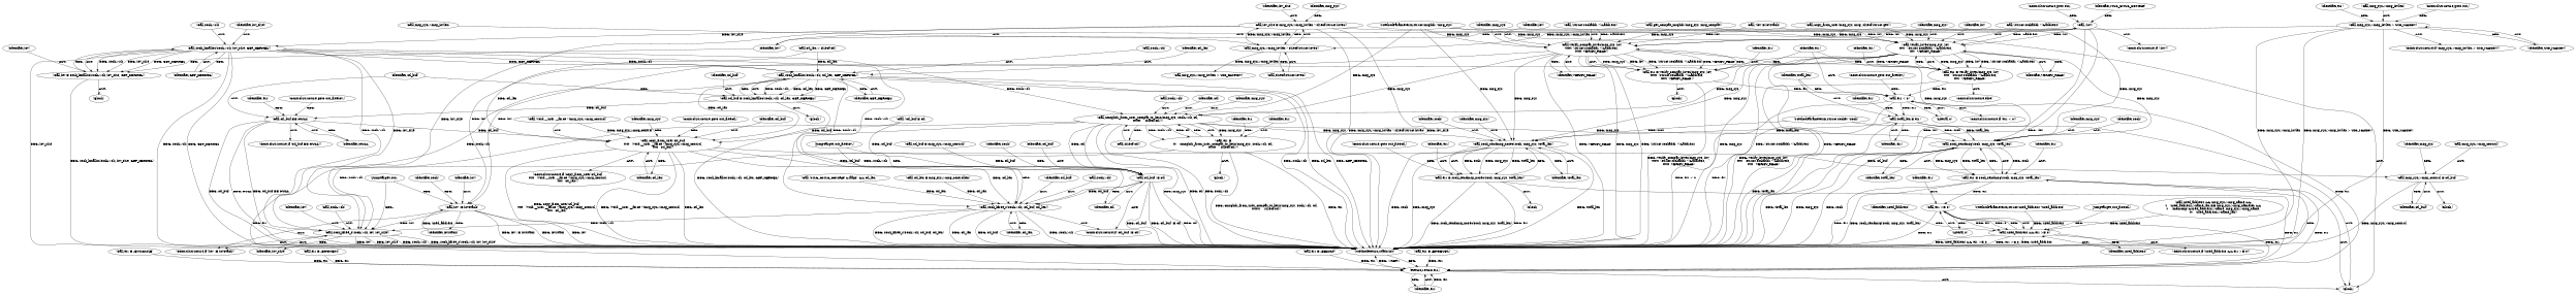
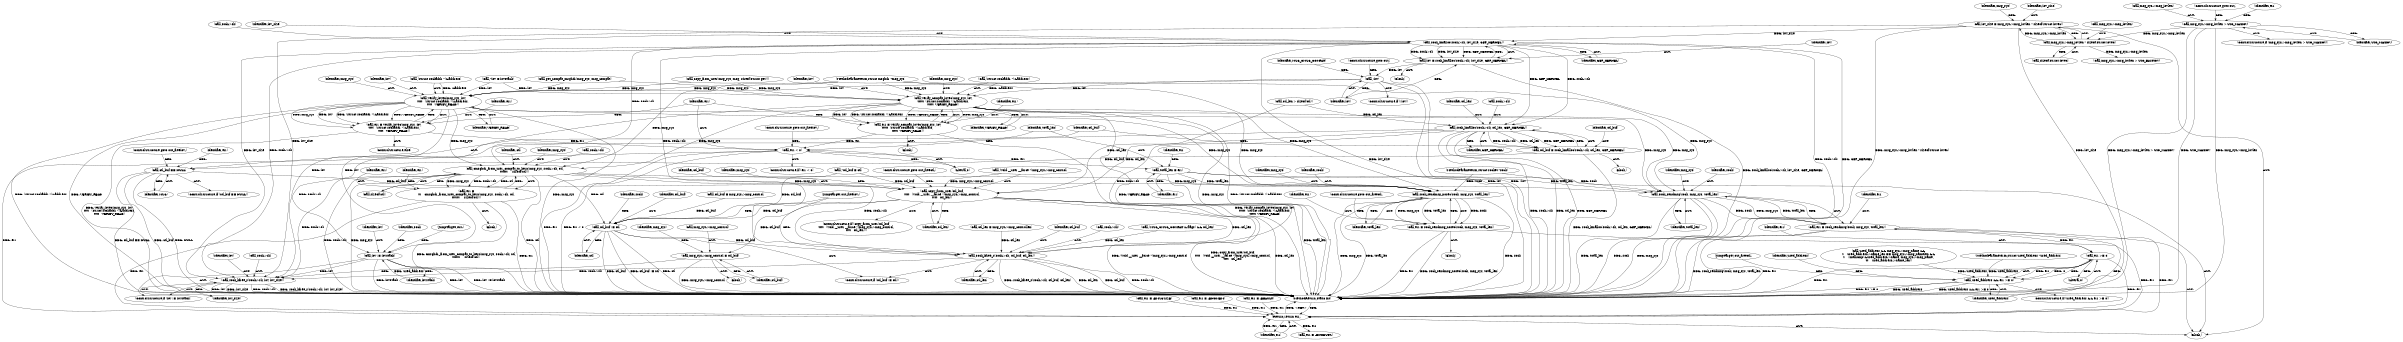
  digraph {
    n1 [label="(Call,sock_kmalloc(sock->sk, iov_size, GFP_KERNEL))"]
    n2 [label="(Call,iov = sock_kmalloc(sock->sk, iov_size, GFP_KERNEL))"]
    n3 [label="(Call,cmsghdr_from_user_compat_to_kern(msg_sys, sock->sk, ctl,\n\t\t\t\t\t\t     sizeof(ctl)))"]
    n4 [label="(Call,sock_kfree_s(sock->sk, ctl_buf, ctl_len))"]
    n5 [label="(Call,sock_kfree_s(sock->sk, iov, iov_size))"]
    n6 [label="(Call,sock_kmalloc(sock->sk, ctl_len, GFP_KERNEL))"]
    n7 [label="(MethodReturn,static int)"]
    n8 [label="(Identifier,GFP_KERNEL)"]
    n9 [label="(Call,!iov)"]
    n10 [label="(Block,)"]
    n11 [label="(Call,sock_sendmsg_nosec(sock, msg_sys, total_len))"]
    n12 [label="(Call,sock_sendmsg(sock, msg_sys, total_len))"]
    n13 [label="(Call,err =\n\t\t    cmsghdr_from_user_compat_to_kern(msg_sys, sock->sk, ctl,\n\t\t\t\t\t\t     sizeof(ctl)))"]
    n14 [label="(Call,ctl_buf != ctl)"]
    n15 [label="(Call,sizeof(ctl))"]
    n16 [label="(ControlStructure,if (ctl_buf != ctl))"]
    n17 [label="(Identifier,ctl_len)"]
    n18 [label="(ControlStructure,if (iov != iovstack))"]
    n19 [label="(Identifier,iov_size)"]
    n20 [label="(Call,ctl_buf = sock_kmalloc(sock->sk, ctl_len, GFP_KERNEL))"]
    n21 [label="(Call,copy_from_user(ctl_buf,\n\t\t\t\t   (void __user __force *)msg_sys->msg_control,\n\t\t\t\t   ctl_len))"]
    n22 [label="(Identifier,GFP_KERNEL)"]
    n23 [label="(Return,return err;)"]
    n24 [label="(Call,iov_size = msg_sys->msg_iovlen * sizeof(struct iovec))"]
    n25 [label="(Call,msg_sys->msg_iovlen * sizeof(struct iovec))"]
    n26 [label="(Block,)"]
    n27 [label="(Call,sizeof(struct iovec))"]
    n28 [label="(Call,msg_sys->msg_iovlen > UIO_FASTIOV)"]
    n29 [label="(Call,msg_sys->msg_iovlen > UIO_MAXIOV)"]
    n30 [label="(ControlStructure,if (msg_sys->msg_iovlen > UIO_MAXIOV))"]
    n31 [label="(Identifier,UIO_MAXIOV)"]
    n32 [label="(Call,verify_compat_iovec(msg_sys, iov,\n\t\t\t\t\t  (struct sockaddr *)&address,\n\t\t\t\t\t  VERIFY_READ))"]
    n33 [label="(Call,verify_iovec(msg_sys, iov,\n\t\t\t\t   (struct sockaddr *)&address,\n\t\t\t\t   VERIFY_READ))"]
    n34 [label="(Identifier,iov)"]
    n35 [label="(ControlStructure,if (!iov))"]
    n36 [label="(Call,err = verify_compat_iovec(msg_sys, iov,\n\t\t\t\t\t  (struct sockaddr *)&address,\n\t\t\t\t\t  VERIFY_READ))"]
    n37 [label="(Call,iov != iovstack)"]
    n38 [label="(Identifier,VERIFY_READ)"]
    n39 [label="(Call,err = verify_iovec(msg_sys, iov,\n\t\t\t\t   (struct sockaddr *)&address,\n\t\t\t\t   VERIFY_READ))"]
    n40 [label="(Identifier,VERIFY_READ)"]
    n41 [label="(Call,err < 0)"]
    n42 [label="(Block,)"]
    n43 [label="(Call,err = sock_sendmsg_nosec(sock, msg_sys, total_len))"]
    n44 [label="(Identifier,total_len)"]
    n45 [label="(Call,err = sock_sendmsg(sock, msg_sys, total_len))"]
    n46 [label="(Identifier,total_len)"]
    n47 [label="(Identifier,iovstack)"]
    n48 [label="(Call,total_len = err)"]
    n49 [label="(ControlStructure,if (err < 0))"]
    n50 [label="(Literal,0)"]
    n51 [label="(Identifier,err)"]
    n52 [label="(Identifier,err)"]
    n53 [label="(Block,)"]
    n54 [label="(Call,err >= 0)"]
    n55 [label="(Call,used_address && err >= 0)"]
    n56 [label="(Literal,0)"]
    n57 [label="(Identifier,used_address)"]
    n58 [label="(ControlStructure,if (used_address && err >= 0))"]
    n59 [label="(Block,)"]
    n60 [label="(Identifier,ctl)"]
    n61 [label="(ControlStructure,else)"]
    n62 [label="(Call,ctl_buf == NULL)"]
    n63 [label="(Block,)"]
    n64 [label="(Call,msg_sys->msg_control = ctl_buf)"]
    n65 [label="(ControlStructure,if (copy_from_user(ctl_buf,\n\t\t\t\t   (void __user __force *)msg_sys->msg_control,\n\t\t\t\t   ctl_len)))"]
    n66 [label="(Identifier,ctl_len)"]
    n67 [label="(ControlStructure,if (ctl_buf == NULL))"]
-   n68 [label="(Identifier,NULL)"]
+   n68 [label="(Identifier,MSG)"]
    n69 [label="(Identifier,ctl_buf)"]
    n70 [label="(Block,)"]
    n71 [label="(Call,get_compat_msghdr(msg_sys, msg_compat))"]
    n72 [label="(Identifier,ctl_buf)"]
    n73 [label="(JumpTarget,out_freectl:)"]
    n74 [label="(Call,sock->sk)"]
    n75 [label="(ControlStructure,goto out;)"]
    n76 [label="(Identifier,msg_sys)"]
    n77 [label="(Identifier,iov)"]
    n78 [label="(Call,(struct sockaddr *)&address)"]
    n79 [label="(Call,ctl_len = msg_sys->msg_controllen)"]
    n80 [label="(Identifier,err)"]
    n81 [label="(Identifier,sock)"]
    n82 [label="(Identifier,err)"]
    n83 [label="(Call,err = -EMSGSIZE)"]
    n84 [label="(Identifier,err)"]
    n85 [label="(Identifier,msg_sys)"]
    n86 [label="(Identifier,iov)"]
    n87 [label="(Identifier,ctl)"]
    n88 [label="(Identifier,msg_sys)"]
    n89 [label="(Call,sock->sk)"]
    n90 [label="(Call,copy_from_user(msg_sys, msg, sizeof(struct get)))"]
    n91 [label="(Identifier,ctl_buf)"]
    n92 [label="(MethodParameterIn,struct socket *sock)"]
    n93 [label="(Identifier,MSG_CMSG_COMPAT)"]
    n94 [label="(Identifier,iov)"]
    n95 [label="(ControlStructure,goto out_freeiov;)"]
    n96 [label="(Identifier,used_address)"]
    n97 [label="(Identifier,ctl_buf)"]
    n98 [label="(Identifier,total_len)"]
    n99 [label="(Identifier,iov_size)"]
    n100 [label="(Identifier,iov_size)"]
    n101 [label="(Identifier,err)"]
    n102 [label="(Call,used_address && msg_sys->msg_name &&\n\t    used_address->name_len == msg_sys->msg_namelen &&\n\t    !memcmp(&used_address->name, msg_sys->msg_name,\n \t\t    used_address->name_len))"]
    n103 [label="(ControlStructure,goto out_freeiov;)"]
    n104 [label="(MethodParameterIn,struct msghdr *msg_sys)"]
    n105 [label="(Identifier,sock)"]
    n106 [label="(Identifier,iov)"]
    n107 [label="(Call,msg_sys->msg_iovlen)"]
    n108 [label="(Call,sock->sk)"]
    n109 [label="(Call,(struct sockaddr *)&address)"]
    n110 [label="(Call,ctl_len > sizeof(ctl))"]
    n111 [label="(Call,sock->sk)"]
    n112 [label="(Call,err = -ENOMEM)"]
    n113 [label="(Identifier,ctl_buf)"]
    n114 [label="(ControlStructure,goto out;)"]
    n115 [label="(Identifier,msg_sys)"]
    n116 [label="(Call,err = -ENOBUFS)"]
    n117 [label="(Call,*iov = iovstack)"]
    n118 [label="(Identifier,sock)"]
    n119 [label="(Identifier,err)"]
    n120 [label="(Identifier,err)"]
    n121 [label="(Identifier,err)"]
    n122 [label="(Identifier,ctl_len)"]
    n123 [label="(Call,(void __user __force *)msg_sys->msg_control)"]
    n124 [label="(Call,(MSG_CMSG_COMPAT & flags) && ctl_len)"]
    n125 [label="(JumpTarget,out:)"]
    n126 [label="(Identifier,err)"]
    n127 [label="(Identifier,err)"]
    n128 [label="(JumpTarget,out_freeiov:)"]
    n129 [label="(ControlStructure,goto out_freectl;)"]
    n130 [label="(Identifier,sock)"]
    n131 [label="(Call,ctl_buf = msg_sys->msg_control)"]
    n132 [label="(Identifier,msg_sys)"]
    n133 [label="(Call,msg_sys->msg_iovlen)"]
    n134 [label="(Identifier,err)"]
    n135 [label="(Call,*ctl_buf = ctl)"]
    n136 [label="(Identifier,ctl_buf)"]
    n137 [label="(Identifier,err)"]
    n138 [label="(Identifier,msg_sys)"]
    n139 [label="(Call,msg_sys->msg_control)"]
    n140 [label="(ControlStructure,goto out_freectl;)"]
    n141 [label="(Identifier,msg_sys)"]
    n142 [label="(Identifier,msg_sys)"]
    n143 [label="(MethodParameterIn,struct used_address *used_address)"]
    n144 [label="(Call,err = -EFAULT)"]
    n145 [label="(Call,sock->sk)"]
    n146 [label="(Identifier,iov)"]
    n1 -> n2 [label="AST: "]
    n1 -> n2 [label="DDG: sock->sk"]
    n1 -> n2 [label="DDG: iov_size"]
    n1 -> n2 [label="DDG: GFP_KERNEL"]
    n1 -> n3 [label="DDG: sock->sk"]
    n1 -> n4 [label="DDG: sock->sk"]
    n1 -> n5 [label="DDG: sock->sk"]
    n1 -> n5 [label="DDG: iov_size"]
    n1 -> n6 [label="DDG: sock->sk"]
    n1 -> n6 [label="DDG: GFP_KERNEL"]
    n1 -> n7 [label="DDG: GFP_KERNEL"]
    n1 -> n7 [label="DDG: iov_size"]
    n1 -> n7 [label="DDG: sock->sk"]
    n1 -> n8 [label="CFG: "]
    n2 -> n1 [label="CFG: "]
    n2 -> n7 [label="DDG: sock_kmalloc(sock->sk, iov_size, GFP_KERNEL)"]
+   n2 -> n9 [label="DDG: iov"]
    n2 -> n10 [label="AST: "]
    n3 -> n4 [label="DDG: sock->sk"]
    n3 -> n5 [label="DDG: sock->sk"]
    n3 -> n7 [label="DDG: msg_sys"]
    n3 -> n7 [label="DDG: ctl"]
    n3 -> n7 [label="DDG: sock->sk"]
    n3 -> n11 [label="DDG: msg_sys"]
    n3 -> n12 [label="DDG: msg_sys"]
    n3 -> n13 [label="AST: "]
    n3 -> n13 [label="DDG: msg_sys"]
    n3 -> n13 [label="DDG: sock->sk"]
    n3 -> n13 [label="DDG: ctl"]
    n3 -> n14 [label="DDG: ctl"]
    n3 -> n15 [label="CFG: "]
    n4 -> n5 [label="DDG: sock->sk"]
    n4 -> n7 [label="DDG: sock_kfree_s(sock->sk, ctl_buf, ctl_len)"]
    n4 -> n7 [label="DDG: ctl_len"]
    n4 -> n7 [label="DDG: ctl_buf"]
    n4 -> n7 [label="DDG: sock->sk"]
    n4 -> n16 [label="AST: "]
    n4 -> n17 [label="CFG: "]
    n5 -> n7 [label="DDG: iov_size"]
    n5 -> n7 [label="DDG: sock->sk"]
    n5 -> n7 [label="DDG: sock_kfree_s(sock->sk, iov, iov_size)"]
    n5 -> n7 [label="DDG: iov"]
    n5 -> n18 [label="AST: "]
    n5 -> n19 [label="CFG: "]
    n6 -> n4 [label="DDG: sock->sk"]
    n6 -> n5 [label="DDG: sock->sk"]
    n6 -> n7 [label="DDG: sock->sk"]
    n6 -> n7 [label="DDG: ctl_len"]
    n6 -> n7 [label="DDG: GFP_KERNEL"]
    n6 -> n20 [label="AST: "]
    n6 -> n20 [label="DDG: sock->sk"]
    n6 -> n20 [label="DDG: ctl_len"]
    n6 -> n20 [label="DDG: GFP_KERNEL"]
    n6 -> n21 [label="DDG: ctl_len"]
    n6 -> n22 [label="CFG: "]
    n7 -> n23 [label="CFG: "]
    n8 -> n1 [label="AST: "]
    n9 -> n7 [label="DDG: iov"]
    n9 -> n7 [label="DDG: !iov"]
    n9 -> n32 [label="DDG: iov"]
    n9 -> n33 [label="DDG: iov"]
    n9 -> n34 [label="CFG: "]
    n9 -> n35 [label="AST: "]
    n11 -> n7 [label="DDG: sock"]
    n11 -> n7 [label="DDG: msg_sys"]
    n11 -> n7 [label="DDG: total_len"]
    n11 -> n43 [label="AST: "]
    n11 -> n43 [label="DDG: sock"]
    n11 -> n43 [label="DDG: msg_sys"]
    n11 -> n43 [label="DDG: total_len"]
    n11 -> n44 [label="CFG: "]
    n12 -> n7 [label="DDG: sock"]
    n12 -> n7 [label="DDG: msg_sys"]
    n12 -> n7 [label="DDG: total_len"]
    n12 -> n45 [label="AST: "]
    n12 -> n45 [label="DDG: sock"]
    n12 -> n45 [label="DDG: msg_sys"]
    n12 -> n45 [label="DDG: total_len"]
    n12 -> n46 [label="CFG: "]
    n13 -> n3 [label="CFG: "]
    n13 -> n7 [label="DDG: err"]
    n13 -> n7 [label="DDG: cmsghdr_from_user_compat_to_kern(msg_sys, sock->sk, ctl,\n\t\t\t\t\t\t     sizeof(ctl))"]
    n13 -> n23 [label="DDG: err"]
    n13 -> n59 [label="AST: "]
    n14 -> n4 [label="DDG: ctl_buf"]
    n14 -> n7 [label="DDG: ctl_buf"]
    n14 -> n7 [label="DDG: ctl_buf != ctl"]
    n14 -> n7 [label="DDG: ctl"]
    n14 -> n16 [label="AST: "]
    n14 -> n60 [label="CFG: "]
    n15 -> n3 [label="AST: "]
    n17 -> n4 [label="AST: "]
    n19 -> n5 [label="AST: "]
    n20 -> n6 [label="CFG: "]
    n20 -> n7 [label="DDG: sock_kmalloc(sock->sk, ctl_len, GFP_KERNEL)"]
    n20 -> n62 [label="DDG: ctl_buf"]
    n20 -> n63 [label="AST: "]
    n21 -> n4 [label="DDG: ctl_len"]
    n21 -> n7 [label="DDG: (void __user __force *)msg_sys->msg_control"]
    n21 -> n7 [label="DDG: copy_from_user(ctl_buf,\n\t\t\t\t   (void __user __force *)msg_sys->msg_control,\n\t\t\t\t   ctl_len)"]
    n21 -> n7 [label="DDG: ctl_len"]
    n21 -> n14 [label="DDG: ctl_buf"]
    n21 -> n64 [label="DDG: ctl_buf"]
    n21 -> n65 [label="AST: "]
    n21 -> n66 [label="CFG: "]
    n22 -> n6 [label="AST: "]
    n23 -> n7 [label="DDG: <RET>"]
    n23 -> n26 [label="AST: "]
    n23 -> n52 [label="CFG: "]
    n24 -> n1 [label="DDG: iov_size"]
    n24 -> n5 [label="DDG: iov_size"]
    n24 -> n7 [label="DDG: iov_size"]
    n24 -> n7 [label="DDG: msg_sys->msg_iovlen * sizeof(struct iovec)"]
    n24 -> n25 [label="CFG: "]
    n24 -> n26 [label="AST: "]
    n25 -> n24 [label="AST: "]
    n25 -> n24 [label="DDG: msg_sys->msg_iovlen"]
    n25 -> n27 [label="CFG: "]
    n25 -> n28 [label="DDG: msg_sys->msg_iovlen"]
    n27 -> n25 [label="AST: "]
    n29 -> n7 [label="DDG: msg_sys->msg_iovlen > UIO_MAXIOV"]
    n29 -> n7 [label="DDG: UIO_MAXIOV"]
    n29 -> n7 [label="DDG: msg_sys->msg_iovlen"]
    n29 -> n25 [label="DDG: msg_sys->msg_iovlen"]
    n29 -> n30 [label="AST: "]
    n29 -> n31 [label="CFG: "]
    n31 -> n29 [label="AST: "]
    n32 -> n3 [label="DDG: msg_sys"]
    n32 -> n7 [label="DDG: VERIFY_READ"]
    n32 -> n7 [label="DDG: msg_sys"]
    n32 -> n7 [label="DDG: (struct sockaddr *)&address"]
    n32 -> n11 [label="DDG: msg_sys"]
    n32 -> n12 [label="DDG: msg_sys"]
    n32 -> n36 [label="AST: "]
    n32 -> n36 [label="DDG: msg_sys"]
    n32 -> n36 [label="DDG: iov"]
    n32 -> n36 [label="DDG: (struct sockaddr *)&address"]
    n32 -> n36 [label="DDG: VERIFY_READ"]
    n32 -> n37 [label="DDG: iov"]
    n32 -> n38 [label="CFG: "]
    n33 -> n3 [label="DDG: msg_sys"]
    n33 -> n7 [label="DDG: (struct sockaddr *)&address"]
    n33 -> n7 [label="DDG: VERIFY_READ"]
    n33 -> n7 [label="DDG: msg_sys"]
    n33 -> n11 [label="DDG: msg_sys"]
    n33 -> n12 [label="DDG: msg_sys"]
    n33 -> n37 [label="DDG: iov"]
    n33 -> n39 [label="AST: "]
    n33 -> n39 [label="DDG: msg_sys"]
    n33 -> n39 [label="DDG: iov"]
    n33 -> n39 [label="DDG: (struct sockaddr *)&address"]
    n33 -> n39 [label="DDG: VERIFY_READ"]
    n33 -> n40 [label="CFG: "]
    n34 -> n2 [label="CFG: "]
    n34 -> n9 [label="AST: "]
    n36 -> n7 [label="DDG: verify_compat_iovec(msg_sys, iov,\n\t\t\t\t\t  (struct sockaddr *)&address,\n\t\t\t\t\t  VERIFY_READ)"]
    n36 -> n32 [label="CFG: "]
    n36 -> n41 [label="DDG: err"]
    n36 -> n42 [label="AST: "]
    n37 -> n5 [label="DDG: iov"]
    n37 -> n7 [label="DDG: iov != iovstack"]
    n37 -> n7 [label="DDG: iovstack"]
    n37 -> n7 [label="DDG: iov"]
    n37 -> n18 [label="AST: "]
    n37 -> n47 [label="CFG: "]
    n38 -> n32 [label="AST: "]
    n39 -> n7 [label="DDG: verify_iovec(msg_sys, iov,\n\t\t\t\t   (struct sockaddr *)&address,\n\t\t\t\t   VERIFY_READ)"]
    n39 -> n33 [label="CFG: "]
    n39 -> n41 [label="DDG: err"]
    n39 -> n61 [label="AST: "]
    n40 -> n33 [label="AST: "]
    n41 -> n7 [label="DDG: err"]
    n41 -> n7 [label="DDG: err < 0"]
    n41 -> n23 [label="DDG: err"]
    n41 -> n48 [label="DDG: err"]
    n41 -> n49 [label="AST: "]
    n41 -> n50 [label="CFG: "]
    n43 -> n7 [label="DDG: sock_sendmsg_nosec(sock, msg_sys, total_len)"]
    n43 -> n7 [label="DDG: err"]
    n43 -> n11 [label="CFG: "]
    n43 -> n23 [label="DDG: err"]
    n43 -> n53 [label="AST: "]
    n44 -> n11 [label="AST: "]
    n45 -> n7 [label="DDG: sock_sendmsg(sock, msg_sys, total_len)"]
    n45 -> n7 [label="DDG: err"]
    n45 -> n12 [label="CFG: "]
    n45 -> n23 [label="DDG: err"]
    n45 -> n26 [label="AST: "]
    n45 -> n54 [label="DDG: err"]
    n46 -> n12 [label="AST: "]
    n47 -> n37 [label="DDG: used_address"]
    n48 -> n7 [label="DDG: total_len"]
    n48 -> n11 [label="DDG: total_len"]
    n48 -> n12 [label="DDG: total_len"]
    n48 -> n26 [label="AST: "]
    n48 -> n51 [label="CFG: "]
    n50 -> n41 [label="AST: "]
    n51 -> n48 [label="AST: "]
    n52 -> n23 [label="AST: "]
    n52 -> n23 [label="DDG: err"]
    n54 -> n7 [label="DDG: err"]
    n54 -> n23 [label="DDG: err"]
    n54 -> n55 [label="AST: "]
    n54 -> n55 [label="DDG: err"]
    n54 -> n55 [label="DDG: 0"]
    n54 -> n56 [label="CFG: "]
    n55 -> n7 [label="DDG: err >= 0"]
    n55 -> n7 [label="DDG: used_address"]
    n55 -> n7 [label="DDG: used_address && err >= 0"]
    n55 -> n54 [label="CFG: "]
    n55 -> n57 [label="CFG: "]
    n55 -> n58 [label="AST: "]
    n56 -> n54 [label="AST: "]
    n57 -> n45 [label="CFG: "]
    n57 -> n55 [label="AST: "]
    n60 -> n14 [label="AST: "]
    n62 -> n7 [label="DDG: ctl_buf == NULL"]
    n62 -> n7 [label="DDG: ctl_buf"]
    n62 -> n7 [label="DDG: NULL"]
    n62 -> n21 [label="DDG: ctl_buf"]
    n62 -> n67 [label="AST: "]
    n62 -> n68 [label="CFG: "]
    n64 -> n7 [label="DDG: msg_sys->msg_control"]
    n64 -> n69 [label="CFG: "]
    n64 -> n70 [label="AST: "]
    n66 -> n21 [label="AST: "]
    n68 -> n62 [label="AST: "]
    n69 -> n64 [label="AST: "]
    n71 -> n32 [label="DDG: msg_sys"]
    n71 -> n33 [label="DDG: msg_sys"]
    n72 -> n20 [label="AST: "]
    n73 -> n55 [label="CFG: "]
    n74 -> n6 [label="AST: "]
    n75 -> n9 [label="CFG: "]
    n76 -> n32 [label="AST: "]
    n77 -> n2 [label="AST: "]
    n78 -> n32 [label="AST: "]
    n78 -> n32 [label="DDG: &address"]
    n79 -> n4 [label="DDG: ctl_len"]
    n80 -> n62 [label="CFG: "]
    n81 -> n14 [label="CFG: "]
    n82 -> n13 [label="AST: "]
    n83 -> n23 [label="DDG: err"]
    n84 -> n54 [label="AST: "]
    n85 -> n33 [label="AST: "]
    n86 -> n37 [label="AST: "]
    n87 -> n3 [label="AST: "]
    n88 -> n11 [label="AST: "]
    n89 -> n1 [label="AST: "]
    n90 -> n32 [label="DDG: msg_sys"]
    n90 -> n33 [label="DDG: msg_sys"]
    n91 -> n4 [label="AST: "]
    n92 -> n11 [label="DDG: sock"]
    n92 -> n12 [label="DDG: sock"]
    n93 -> n9 [label="CFG: "]
    n94 -> n33 [label="AST: "]
    n95 -> n41 [label="CFG: "]
    n96 -> n55 [label="CFG: "]
    n97 -> n20 [label="CFG: "]
    n97 -> n62 [label="AST: "]
    n98 -> n41 [label="CFG: "]
    n98 -> n48 [label="AST: "]
    n99 -> n24 [label="AST: "]
    n100 -> n1 [label="AST: "]
    n101 -> n13 [label="CFG: "]
    n102 -> n55 [label="DDG: used_address"]
    n103 -> n62 [label="CFG: "]
    n104 -> n3 [label="DDG: msg_sys"]
    n104 -> n11 [label="DDG: msg_sys"]
    n104 -> n12 [label="DDG: msg_sys"]
    n104 -> n32 [label="DDG: msg_sys"]
    n104 -> n33 [label="DDG: msg_sys"]
    n105 -> n37 [label="CFG: "]
    n106 -> n5 [label="AST: "]
    n107 -> n25 [label="AST: "]
    n108 -> n5 [label="AST: "]
    n109 -> n33 [label="AST: "]
    n109 -> n33 [label="DDG: &address"]
    n110 -> n6 [label="DDG: ctl_len"]
    n110 -> n21 [label="DDG: ctl_len"]
    n111 -> n4 [label="AST: "]
    n112 -> n23 [label="DDG: err"]
    n113 -> n14 [label="AST: "]
    n114 -> n29 [label="CFG: "]
    n115 -> n12 [label="AST: "]
-   n116 -> n23 [label="DDG: err"]
+   n23 -> n116 [label="DDG: err"]
    n117 -> n32 [label="DDG: iov"]
    n117 -> n33 [label="DDG: iov"]
    n118 -> n12 [label="AST: "]
    n119 -> n43 [label="AST: "]
    n120 -> n29 [label="CFG: "]
    n121 -> n39 [label="AST: "]
    n122 -> n6 [label="AST: "]
    n123 -> n21 [label="AST: "]
    n123 -> n21 [label="DDG: msg_sys->msg_control"]
    n124 -> n4 [label="DDG: ctl_len"]
-   n125 -> n5 [label="CFG: "]
+   n64 -> n5 [label="CFG: "]
    n125 -> n37 [label="CFG: "]
    n126 -> n45 [label="AST: "]
    n127 -> n36 [label="AST: "]
    n128 -> n4 [label="CFG: "]
    n128 -> n14 [label="CFG: "]
    n129 -> n21 [label="CFG: "]
    n130 -> n11 [label="AST: "]
    n131 -> n14 [label="DDG: ctl_buf"]
    n132 -> n64 [label="CFG: "]
    n133 -> n29 [label="AST: "]
    n134 -> n36 [label="CFG: "]
    n134 -> n39 [label="CFG: "]
    n134 -> n41 [label="AST: "]
    n135 -> n14 [label="DDG: ctl_buf"]
    n135 -> n21 [label="DDG: ctl_buf"]
    n136 -> n21 [label="AST: "]
    n137 -> n48 [label="CFG: "]
    n138 -> n21 [label="CFG: "]
    n139 -> n64 [label="AST: "]
    n140 -> n43 [label="CFG: "]
    n141 -> n24 [label="CFG: "]
    n142 -> n3 [label="AST: "]
    n143 -> n55 [label="DDG: used_address"]
    n144 -> n23 [label="DDG: err"]
    n145 -> n3 [label="AST: "]
    n146 -> n32 [label="AST: "]
  }
